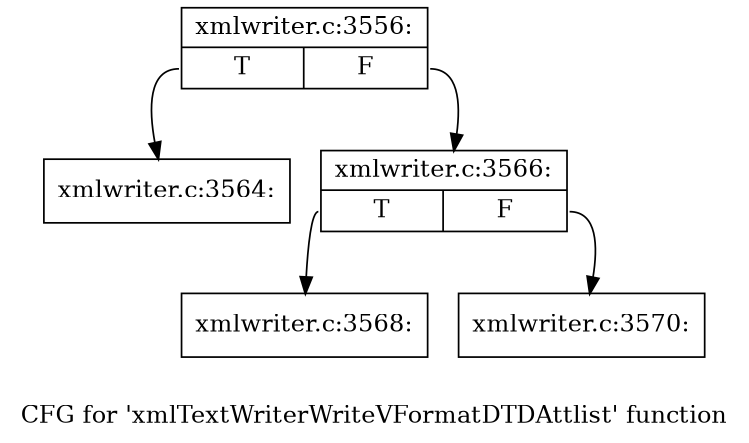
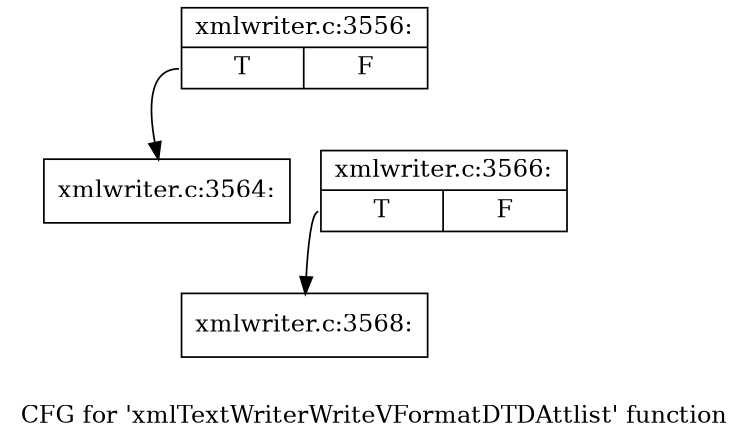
  digraph {
    label="CFG for 'xmlTextWriterWriteVFormatDTDAttlist' function"
    node [shape=record]
    edge [tailport=s0]
    n1 [label="{xmlwriter.c:3556:|{<s0>T|<s1>F}}"]
    n2 [label="{xmlwriter.c:3564:}"]
    n3 [label="{xmlwriter.c:3566:|{<s0>T|<s1>F}}"]
    n4 [label="{xmlwriter.c:3568:}"]
-   n5 [label="{xmlwriter.c:3570:}"]
    n1 -> n2
-   n1 -> n3 [tailport=s1]
    n3 -> n4
-   n3 -> n5 [tailport=s1]
  }
